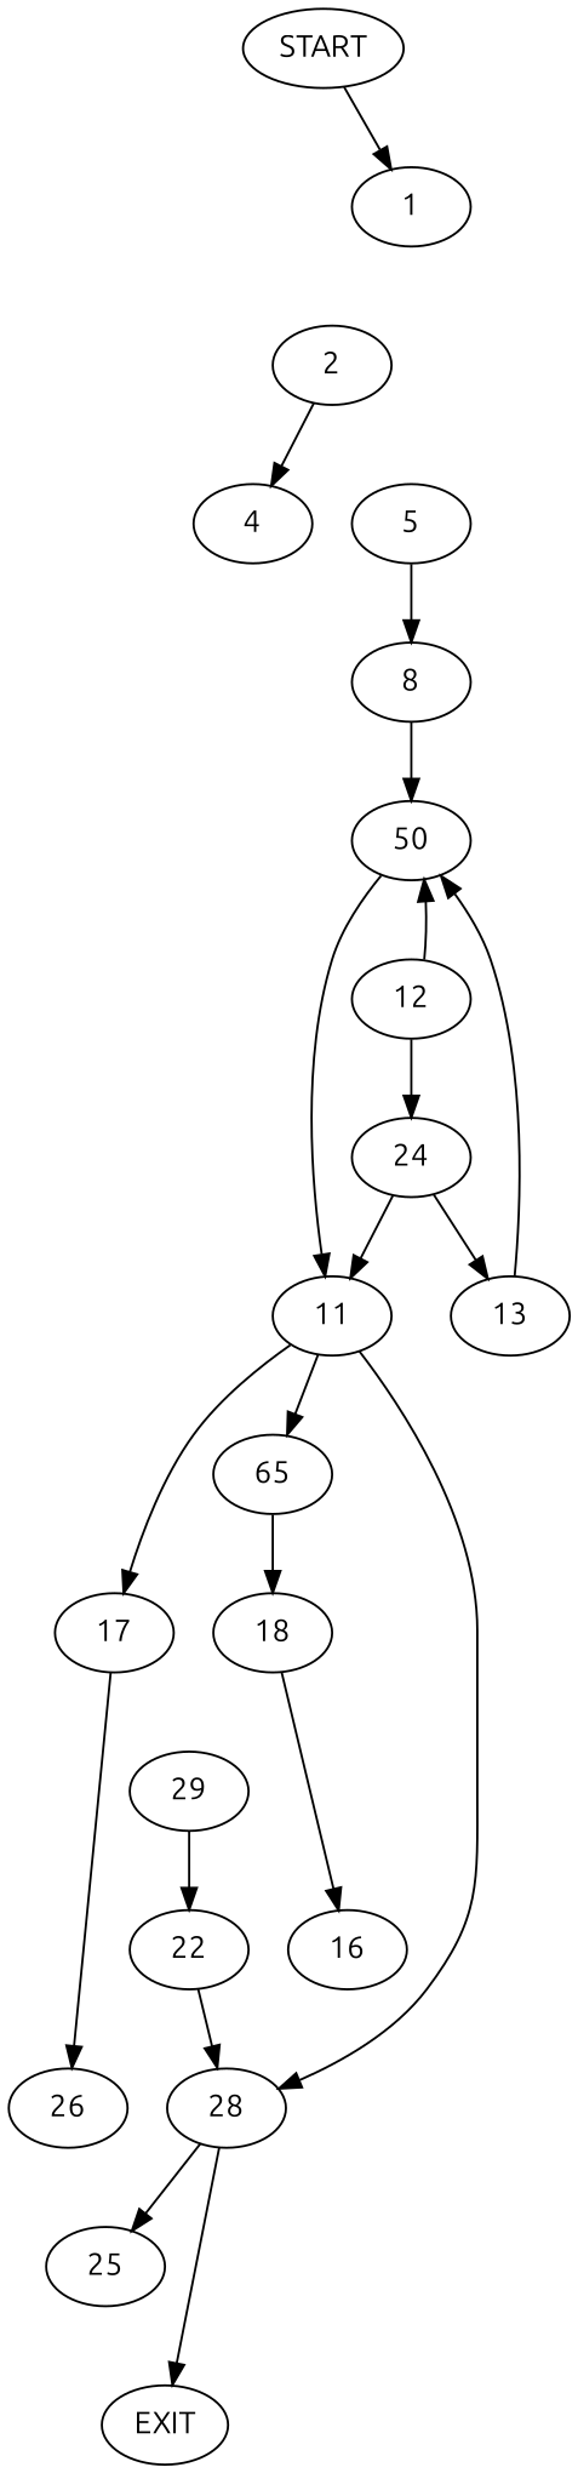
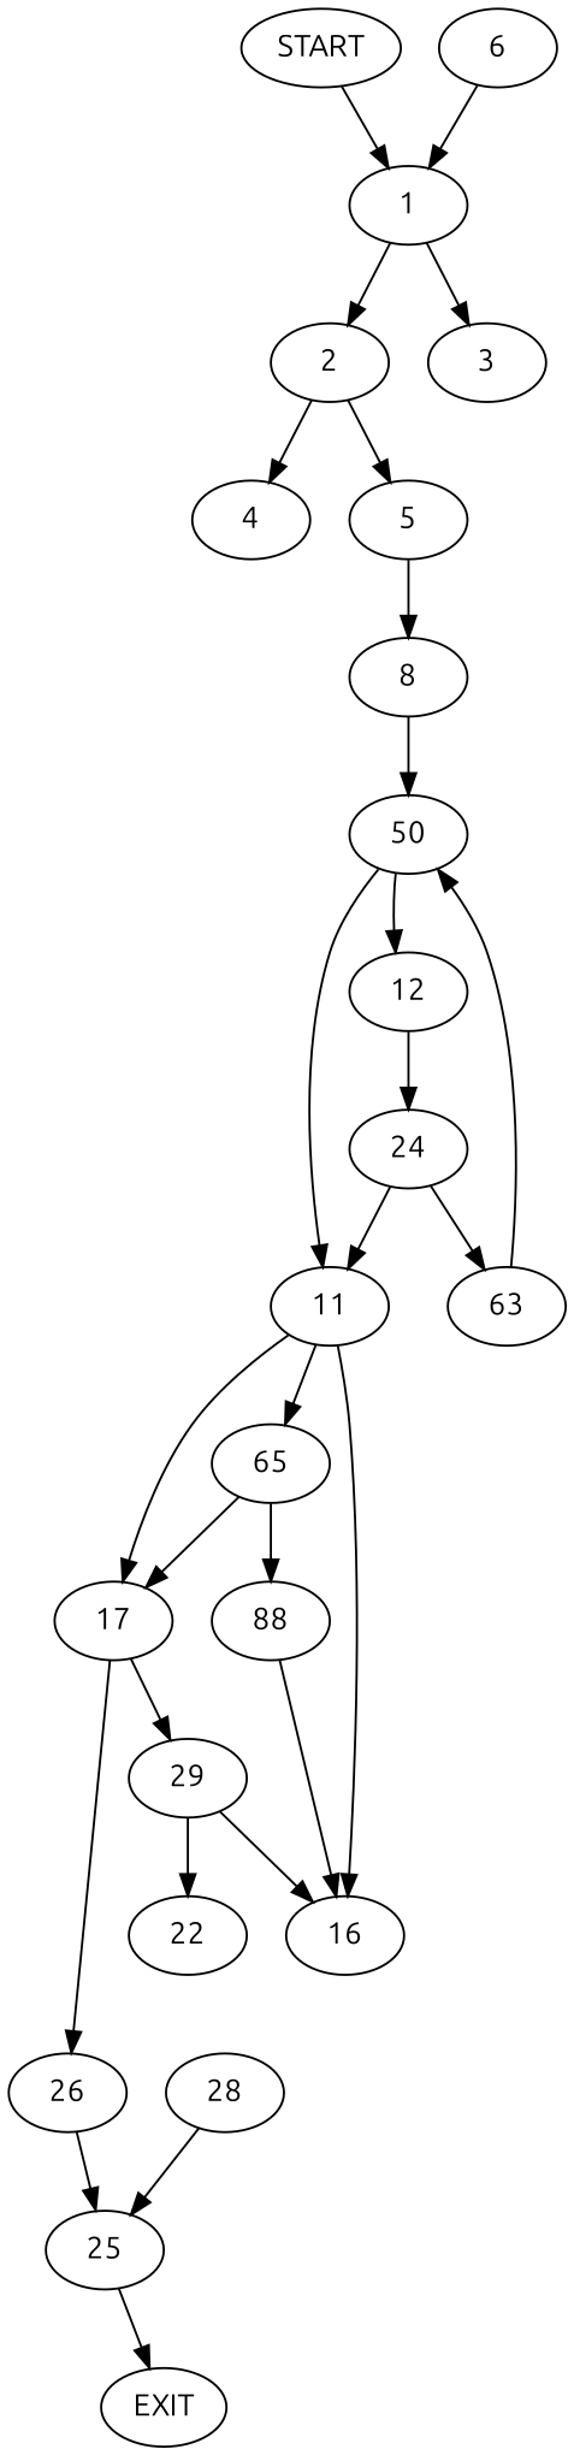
  digraph {
    fontname=Ubuntu
    node [fontname=Ubuntu]
    edge [fontname=Ubuntu]
    n1 [label=START]
    1
    2
+   3
    n5 [label=EXIT]
    4
    5
    8
+   6
    n10 [label=50]
    11
    12
    n13 [label=65]
    16
    17
    n16 [label=24]
-   18
-   13
+   18 [label=88]
+   13 [label=63]
    n19 [label=29]
    n20 [label=26]
    22
    n22 [label=25]
    n23 [label=28]
    n1 -> 1
+   1 -> 2
+   1 -> 3
    2 -> 4
+   2 -> 5
    5 -> 8
    8 -> n10
+   6 -> 1
    n10 -> 11
-   12 -> n10
+   n10 -> 12
    11 -> n13
-   11 -> n23
+   11 -> 16
    11 -> 17
    12 -> n16
+   n13 -> 17
    n13 -> 18
+   17 -> n19
    17 -> n20
    n16 -> 11
    n16 -> 13
    18 -> 16
    13 -> n10
+   n19 -> 16
    n19 -> 22
-   22 -> n23
-   n23 -> n5
+   n20 -> n22
+   n22 -> n5
    n23 -> n22
  }
